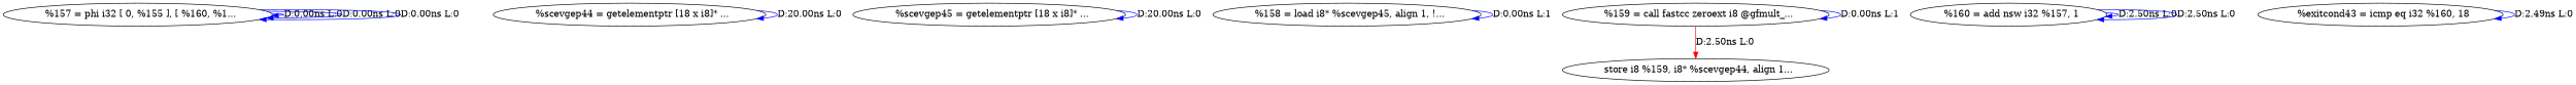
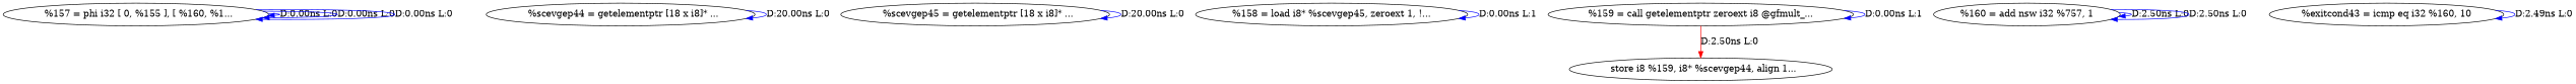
  digraph {
    edge [color=blue]
    n1 [label="  %157 = phi i32 [ 0, %155 ], [ %160, %1..."]
    n2 [label="  %scevgep44 = getelementptr [18 x i8]* ..."]
    n3 [label="  %scevgep45 = getelementptr [18 x i8]* ..."]
-   n4 [label="  %158 = load i8* %scevgep45, align 1, !..."]
-   n5 [label="  %159 = call fastcc zeroext i8 @gfmult_..."]
+   n4 [label="%158 = load i8* %scevgep45, zeroext 1, !..."]
+   n5 [label="%159 = call getelementptr zeroext i8 @gfmult_..."]
    n6 [label="  store i8 %159, i8* %scevgep44, align 1..."]
-   n7 [label="  %160 = add nsw i32 %157, 1"]
-   n8 [label="  %exitcond43 = icmp eq i32 %160, 18"]
+   n7 [label="%160 = add nsw i32 %757, 1"]
+   n8 [label="%exitcond43 = icmp eq i32 %160, 10"]
    n1 -> n1 [label="D:0.00ns L:0"]
    n1 -> n1 [label="D:0.00ns L:0"]
    n1 -> n1 [label="D:0.00ns L:0"]
    n2 -> n2 [label="D:20.00ns L:0"]
    n3 -> n3 [label="D:20.00ns L:0"]
    n4 -> n4 [label="D:0.00ns L:1"]
    n5 -> n5 [label="D:0.00ns L:1"]
    n5 -> n6 [color=red label="D:2.50ns L:0"]
    n7 -> n7 [label="D:2.50ns L:0"]
    n7 -> n7 [label="D:2.50ns L:0"]
    n8 -> n8 [label="D:2.49ns L:0"]
  }
